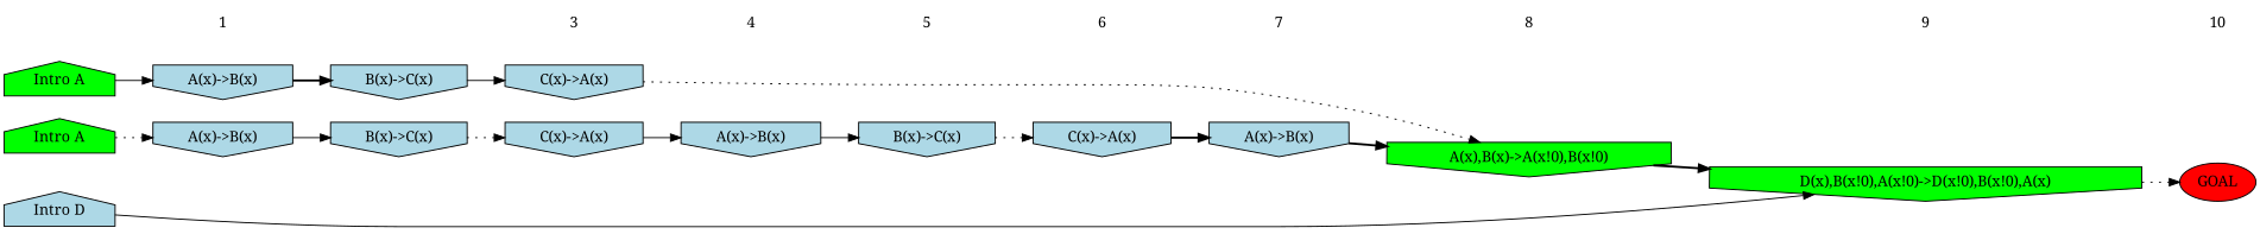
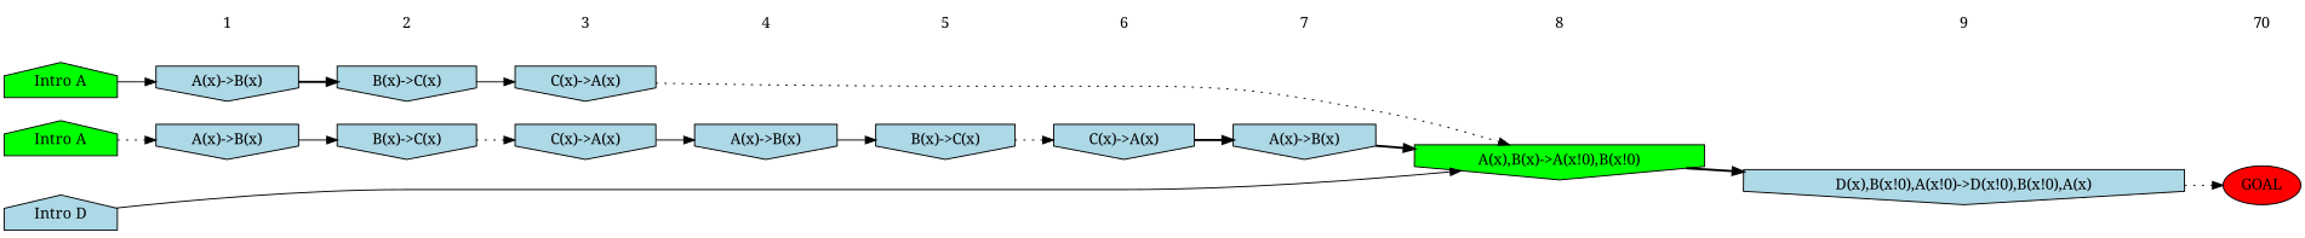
  digraph {
    fontname="Noto Serif"
    rankdir=LR
    ranksep=.5
    node [fillcolor=lightblue fontname="Noto Serif" shape=invhouse style=filled]
    edge [fontname="Noto Serif" style=invis]
    n1 [fillcolor=green label="Intro A" shape=house]
    n2 [fillcolor=green label="Intro A" shape=house]
    n3 [label="Intro D" shape=house]
    1 [shape=plaintext fillcolor="" style=""]
    n5 [label="A(x)->B(x)"]
    n6 [label="A(x)->B(x)"]
+   2 [shape=plaintext fillcolor="" style=""]
    n8 [label="B(x)->C(x)"]
    n9 [label="B(x)->C(x)"]
    3 [shape=plaintext fillcolor="" style=""]
    n11 [label="C(x)->A(x)"]
    n12 [label="C(x)->A(x)"]
    4 [shape=plaintext fillcolor="" style=""]
    n14 [label="A(x)->B(x)"]
    5 [shape=plaintext fillcolor="" style=""]
    n16 [label="B(x)->C(x)"]
    6 [shape=plaintext fillcolor="" style=""]
    n18 [label="C(x)->A(x)"]
    7 [shape=plaintext fillcolor="" style=""]
    n20 [label="A(x)->B(x)"]
    8 [shape=plaintext fillcolor="" style=""]
    n22 [fillcolor=green label="A(x),B(x)->A(x!0),B(x!0)"]
    9 [shape=plaintext fillcolor="" style=""]
-   n24 [fillcolor=green label="D(x),B(x!0),A(x!0)->D(x!0),B(x!0),A(x)"]
-   10 [shape=plaintext fillcolor="" style=""]
+   n24 [label="D(x),B(x!0),A(x!0)->D(x!0),B(x!0),A(x)"]
+   10 [shape=plaintext label=70 fillcolor="" style=""]
    n26 [fillcolor=red label=GOAL shape=""]
    subgraph sub_1 {
      rank=same
      n1
      n2
      n3
    }
    subgraph sub_2 {
      rank=same
      1
      n5
      n6
    }
    subgraph sub_3 {
      rank=same
+     2
      n8
      n9
    }
    subgraph sub_4 {
      rank=same
      3
      n11
      n12
    }
    subgraph sub_5 {
      rank=same
      4
      n14
    }
    subgraph sub_6 {
      rank=same
      5
      n16
    }
    subgraph sub_7 {
      rank=same
      6
      n18
    }
    subgraph sub_8 {
      rank=same
      7
      n20
    }
    subgraph sub_9 {
      rank=same
      8
      n22
    }
    subgraph sub_10 {
      rank=same
      9
      n24
    }
    subgraph sub_11 {
      rank=same
      10
      n26
    }
    n1 -> n5 [style=dotted]
    n2 -> n6 [style=solid]
-   n3 -> n24 [style=solid]
+   n3 -> n22 [style=solid]
+   1 -> 2
    n5 -> n8 [style=solid]
    n6 -> n9 [style=bold]
+   2 -> 3
    n8 -> n11 [style=dotted]
    n9 -> n12 [style=solid]
    3 -> 4
    n11 -> n14 [style=solid]
    n12 -> n22 [style=dotted]
    4 -> 5
    n14 -> n16 [style=solid]
    5 -> 6
    n16 -> n18 [style=dotted]
    6 -> 7
    n18 -> n20 [style=bold]
    7 -> 8
    n20 -> n22 [style=bold]
    8 -> 9
    n22 -> n24 [style=bold]
    9 -> 10
    n24 -> n26 [style=dotted]
  }
